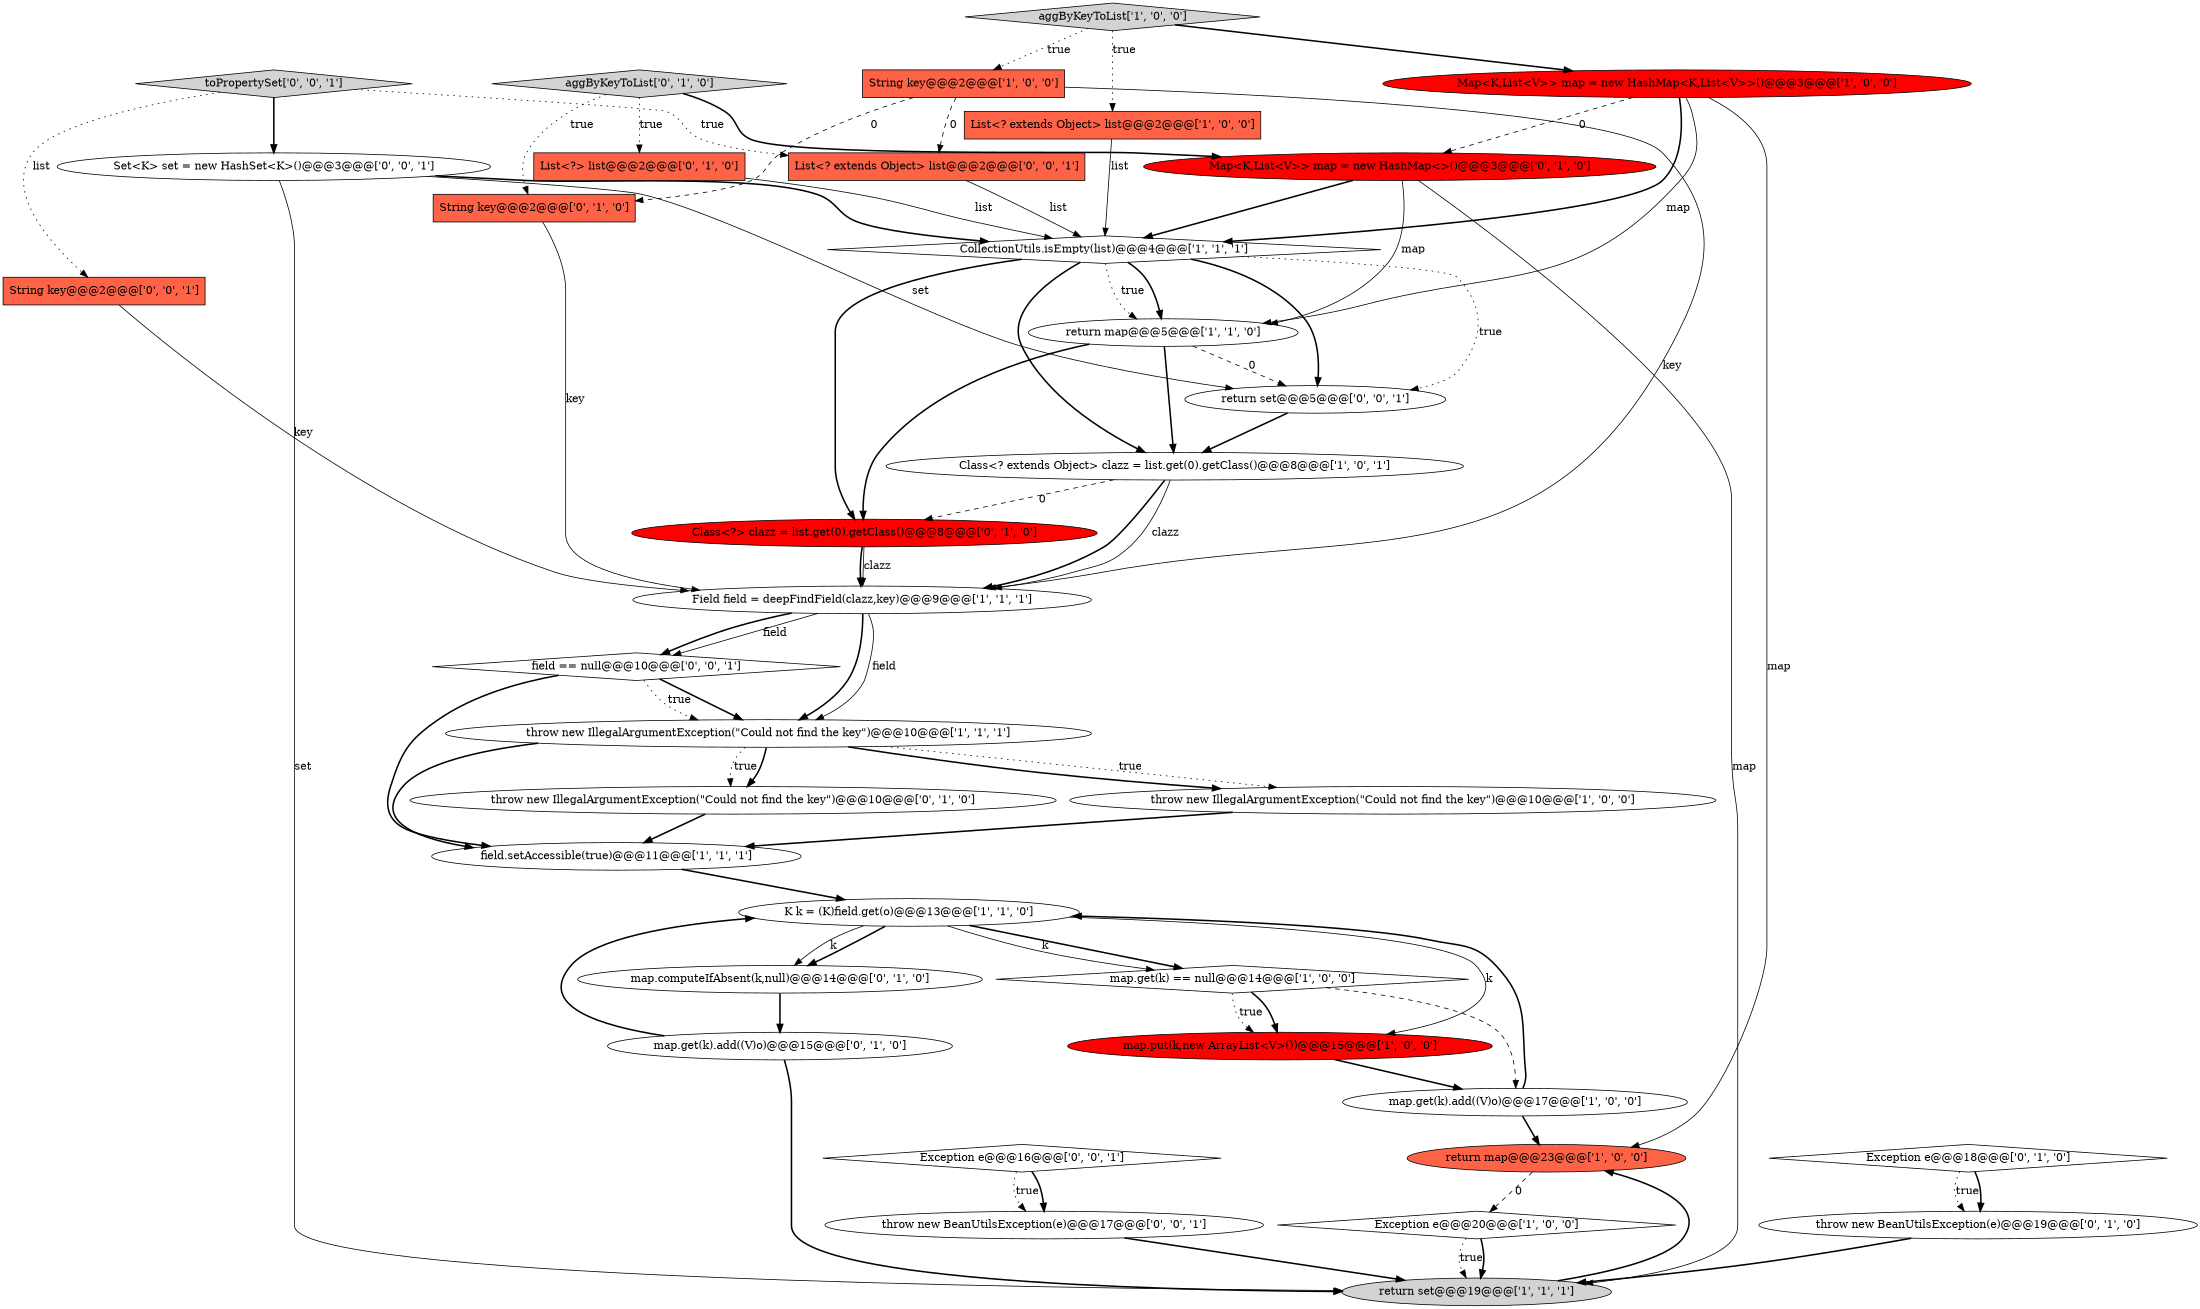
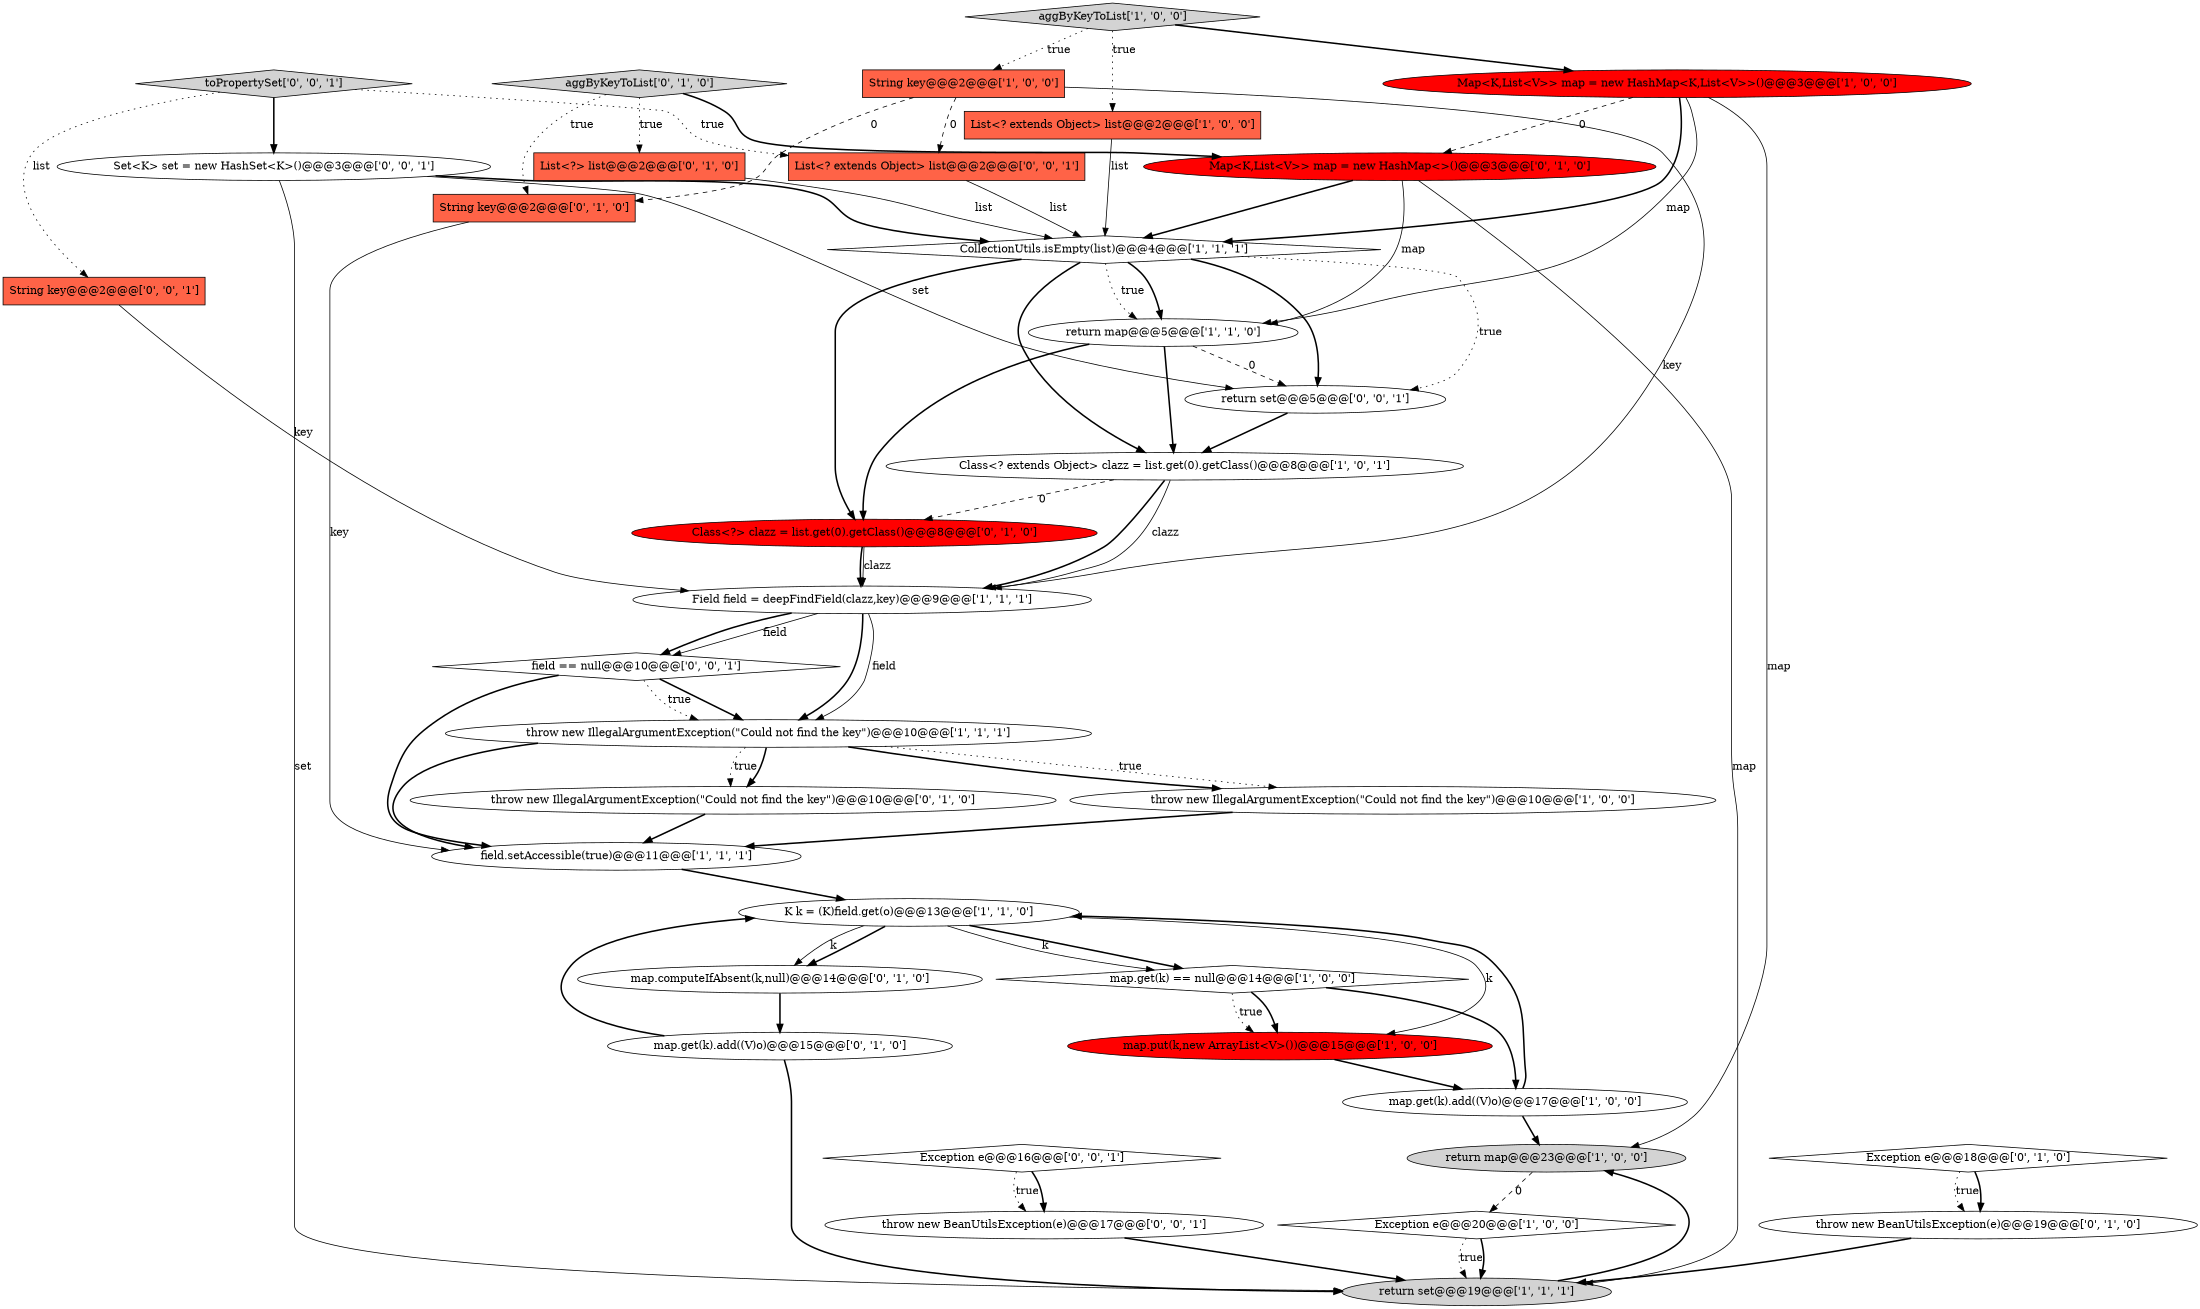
  digraph {
    node [fillcolor=white shape=ellipse style=filled]
    edge [style=bold]
    n1 [fillcolor=red label="Map<K,List<V>> map = new HashMap<K,List<V>>()@@@3@@@['1', '0', '0']"]
    n2 [fillcolor=red label="Map<K,List<V>> map = new HashMap<>()@@@3@@@['0', '1', '0']"]
-   n3 [fillcolor=tomato label="return map@@@23@@@['1', '0', '0']"]
+   n3 [fillcolor=lightgray label="return map@@@23@@@['1', '0', '0']"]
    n4 [label="CollectionUtils.isEmpty(list)@@@4@@@['1', '1', '1']" shape=diamond]
    n5 [label="return map@@@5@@@['1', '1', '0']"]
    n6 [fillcolor=lightgray label="return set@@@19@@@['1', '1', '1']"]
    n7 [label="Exception e@@@20@@@['1', '0', '0']" shape=diamond]
    n8 [fillcolor=red label="Class<?> clazz = list.get(0).getClass()@@@8@@@['0', '1', '0']"]
    n9 [label="return set@@@5@@@['0', '0', '1']"]
    n10 [label="Class<? extends Object> clazz = list.get(0).getClass()@@@8@@@['1', '0', '1']"]
    n11 [label="Field field = deepFindField(clazz,key)@@@9@@@['1', '1', '1']"]
    n12 [label="field == null@@@10@@@['0', '0', '1']" shape=diamond]
    n13 [label="throw new IllegalArgumentException(\"Could not find the key\")@@@10@@@['1', '1', '1']"]
    n14 [label="throw new IllegalArgumentException(\"Could not find the key\")@@@10@@@['0', '1', '0']"]
    n15 [label="field.setAccessible(true)@@@11@@@['1', '1', '1']"]
    n16 [label="K k = (K)field.get(o)@@@13@@@['1', '1', '0']"]
    n17 [fillcolor=tomato label="List<? extends Object> list@@@2@@@['1', '0', '0']" shape=box]
    n18 [label="Exception e@@@16@@@['0', '0', '1']" shape=diamond]
    n19 [label="throw new BeanUtilsException(e)@@@17@@@['0', '0', '1']"]
    n20 [label="Set<K> set = new HashSet<K>()@@@3@@@['0', '0', '1']"]
    n21 [label="map.get(k).add((V)o)@@@17@@@['1', '0', '0']"]
    n22 [fillcolor=red label="map.put(k,new ArrayList<V>())@@@15@@@['1', '0', '0']"]
    n23 [label="map.computeIfAbsent(k,null)@@@14@@@['0', '1', '0']"]
    n24 [label="map.get(k) == null@@@14@@@['1', '0', '0']" shape=diamond]
    n25 [fillcolor=tomato label="String key@@@2@@@['0', '1', '0']" shape=box]
    n26 [fillcolor=lightgray label="aggByKeyToList['1', '0', '0']" shape=diamond]
    n27 [fillcolor=tomato label="String key@@@2@@@['1', '0', '0']" shape=box]
    n28 [fillcolor=tomato label="List<? extends Object> list@@@2@@@['0', '0', '1']" shape=box]
    n29 [label="map.get(k).add((V)o)@@@15@@@['0', '1', '0']"]
    n30 [label="throw new IllegalArgumentException(\"Could not find the key\")@@@10@@@['1', '0', '0']"]
    n31 [fillcolor=lightgray label="aggByKeyToList['0', '1', '0']" shape=diamond]
    n32 [fillcolor=tomato label="List<?> list@@@2@@@['0', '1', '0']" shape=box]
    n33 [label="Exception e@@@18@@@['0', '1', '0']" shape=diamond]
    n34 [label="throw new BeanUtilsException(e)@@@19@@@['0', '1', '0']"]
    n35 [fillcolor=lightgray label="toPropertySet['0', '0', '1']" shape=diamond]
    n36 [fillcolor=tomato label="String key@@@2@@@['0', '0', '1']" shape=box]
    n1 -> n2 [label=0 style=dashed]
    n1 -> n3 [label=map style=solid]
    n1 -> n4
    n1 -> n5 [label=map style=solid]
    n2 -> n4
    n2 -> n5 [label=map style=solid]
    n2 -> n6 [label=map style=solid]
    n3 -> n7 [label=0 style=dashed]
    n4 -> n5 [label=true style=dotted]
    n4 -> n5
    n4 -> n8
    n4 -> n9 [label=true style=dotted]
    n4 -> n9
    n4 -> n10
    n5 -> n8
    n5 -> n9 [label=0 style=dashed]
    n5 -> n10
    n6 -> n3
    n7 -> n6 [label=true style=dotted]
    n7 -> n6
    n8 -> n11 [label=clazz style=solid]
    n8 -> n11
    n9 -> n10
    n10 -> n8 [label=0 style=dashed]
    n10 -> n11
    n10 -> n11 [label=clazz style=solid]
    n11 -> n12 [label=field style=solid]
    n11 -> n12
    n11 -> n13
    n11 -> n13 [label=field style=solid]
    n12 -> n13
    n12 -> n13 [label=true style=dotted]
    n12 -> n15
    n13 -> n14 [label=true style=dotted]
    n13 -> n14
    n13 -> n15
    n13 -> n30 [label=true style=dotted]
    n13 -> n30
    n14 -> n15
    n15 -> n16
    n16 -> n22 [label=k style=solid]
    n16 -> n23 [label=k style=solid]
    n16 -> n23
    n16 -> n24
    n16 -> n24 [label=k style=solid]
    n17 -> n4 [label=list style=solid]
    n18 -> n19 [label=true style=dotted]
    n18 -> n19
    n19 -> n6
    n20 -> n4
    n20 -> n6 [label=set style=solid]
    n20 -> n9 [label=set style=solid]
    n21 -> n3
    n21 -> n16
    n22 -> n21
    n23 -> n29
-   n24 -> n21 [style=dashed]
+   n24 -> n21
    n24 -> n22
    n24 -> n22 [label=true style=dotted]
-   n25 -> n11 [label=key style=solid]
+   n25 -> n15 [label=key style=solid]
    n26 -> n1
    n26 -> n17 [label=true style=dotted]
    n26 -> n27 [label=true style=dotted]
    n27 -> n11 [label=key style=solid]
    n27 -> n25 [label=0 style=dashed]
    n27 -> n28 [label=0 style=dashed]
    n28 -> n4 [label=list style=solid]
    n29 -> n6
    n29 -> n16
    n30 -> n15
    n31 -> n2
    n31 -> n25 [label=true style=dotted]
    n31 -> n32 [label=true style=dotted]
    n32 -> n4 [label=list style=solid]
    n33 -> n34 [label=true style=dotted]
    n33 -> n34
    n34 -> n6
    n35 -> n20
    n35 -> n28 [label=true style=dotted]
    n35 -> n36 [label=list style=dotted]
    n36 -> n11 [label=key style=solid]
  }
